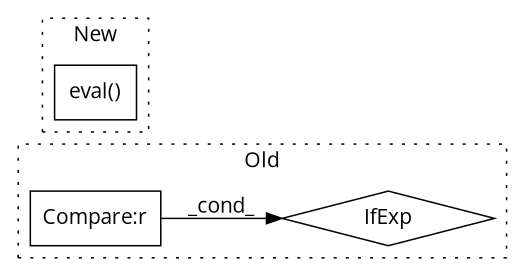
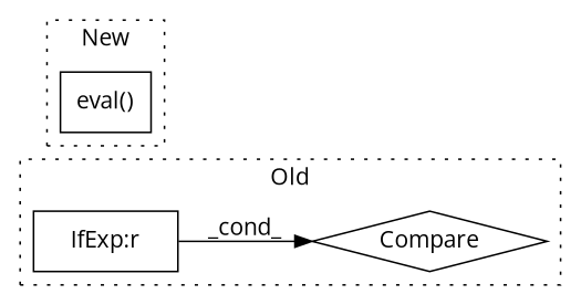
  digraph {
    rankdir=LR
    fontname="Open Sans"
    node [shape=box fontname="Open Sans"]
-   n1 [a=51 l="4,6" label=IfExp s="965,982" shape=diamond]
-   n2 [a=40 l=13 label="Compare:r" s=969]
+   n1 [a=51 l="4,6" label=Compare s="965,982" shape=diamond]
+   n2 [a=40 l=13 label="IfExp:r" s=969]
    n3 [a=75 l=17 label="eval()" s=1025]
    subgraph cluster_1 {
      label=Old
      style=dotted
      n1
      n2
    }
    subgraph cluster_2 {
      label=New
      style=dotted
      n3
    }
    n2 -> n1 [label=_cond_ fontname="Open Sans"]
  }
